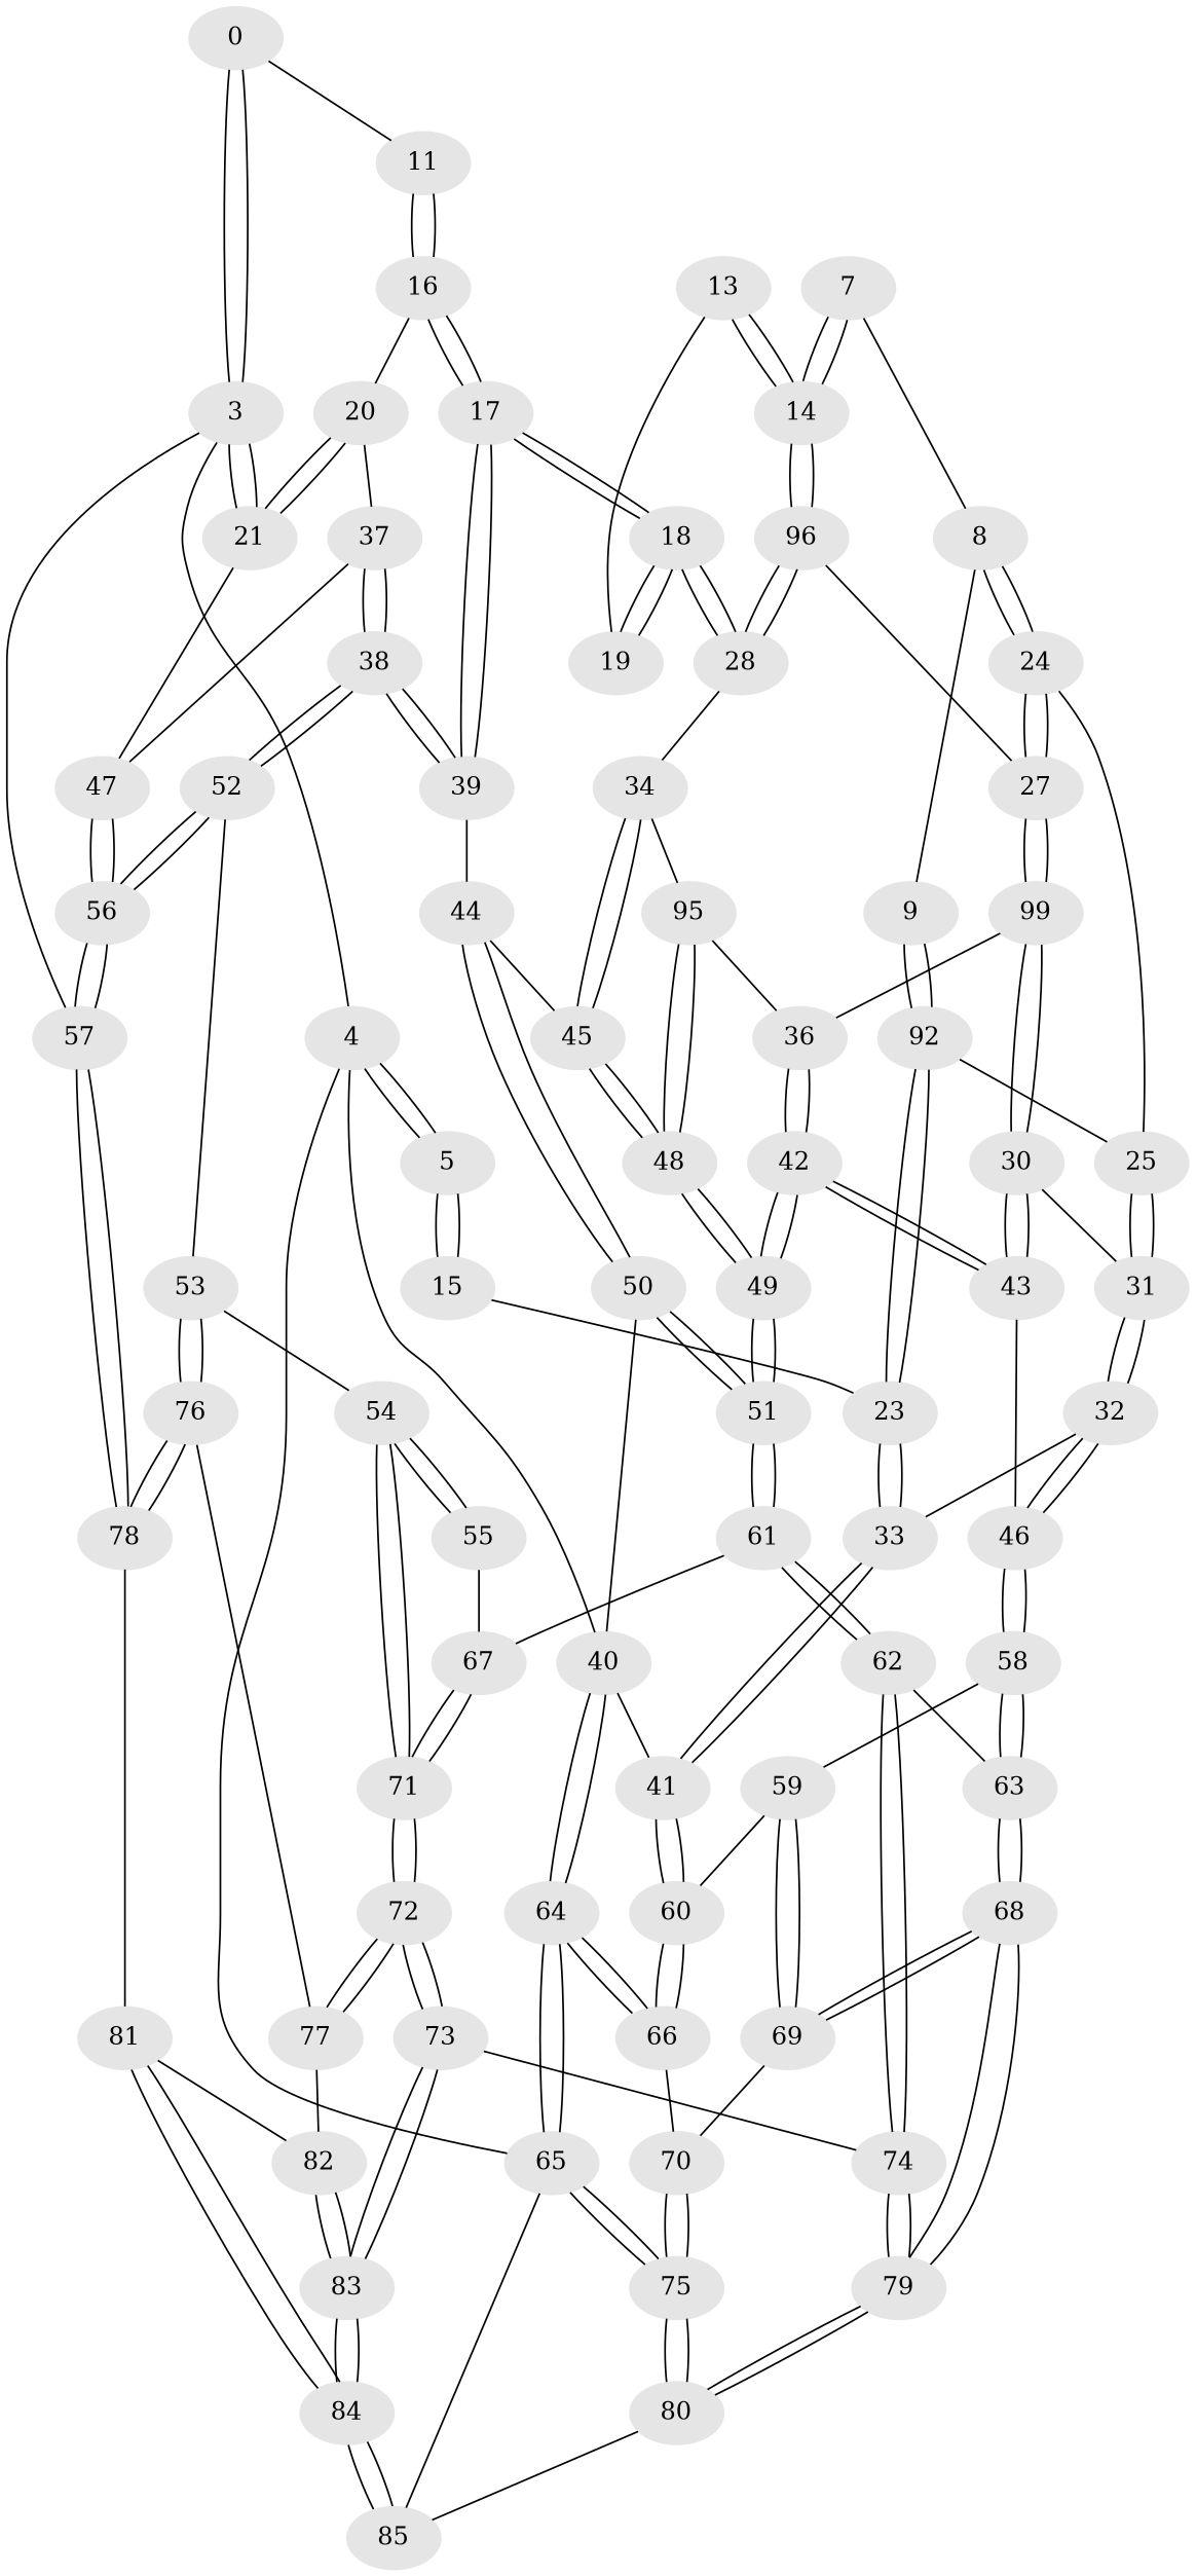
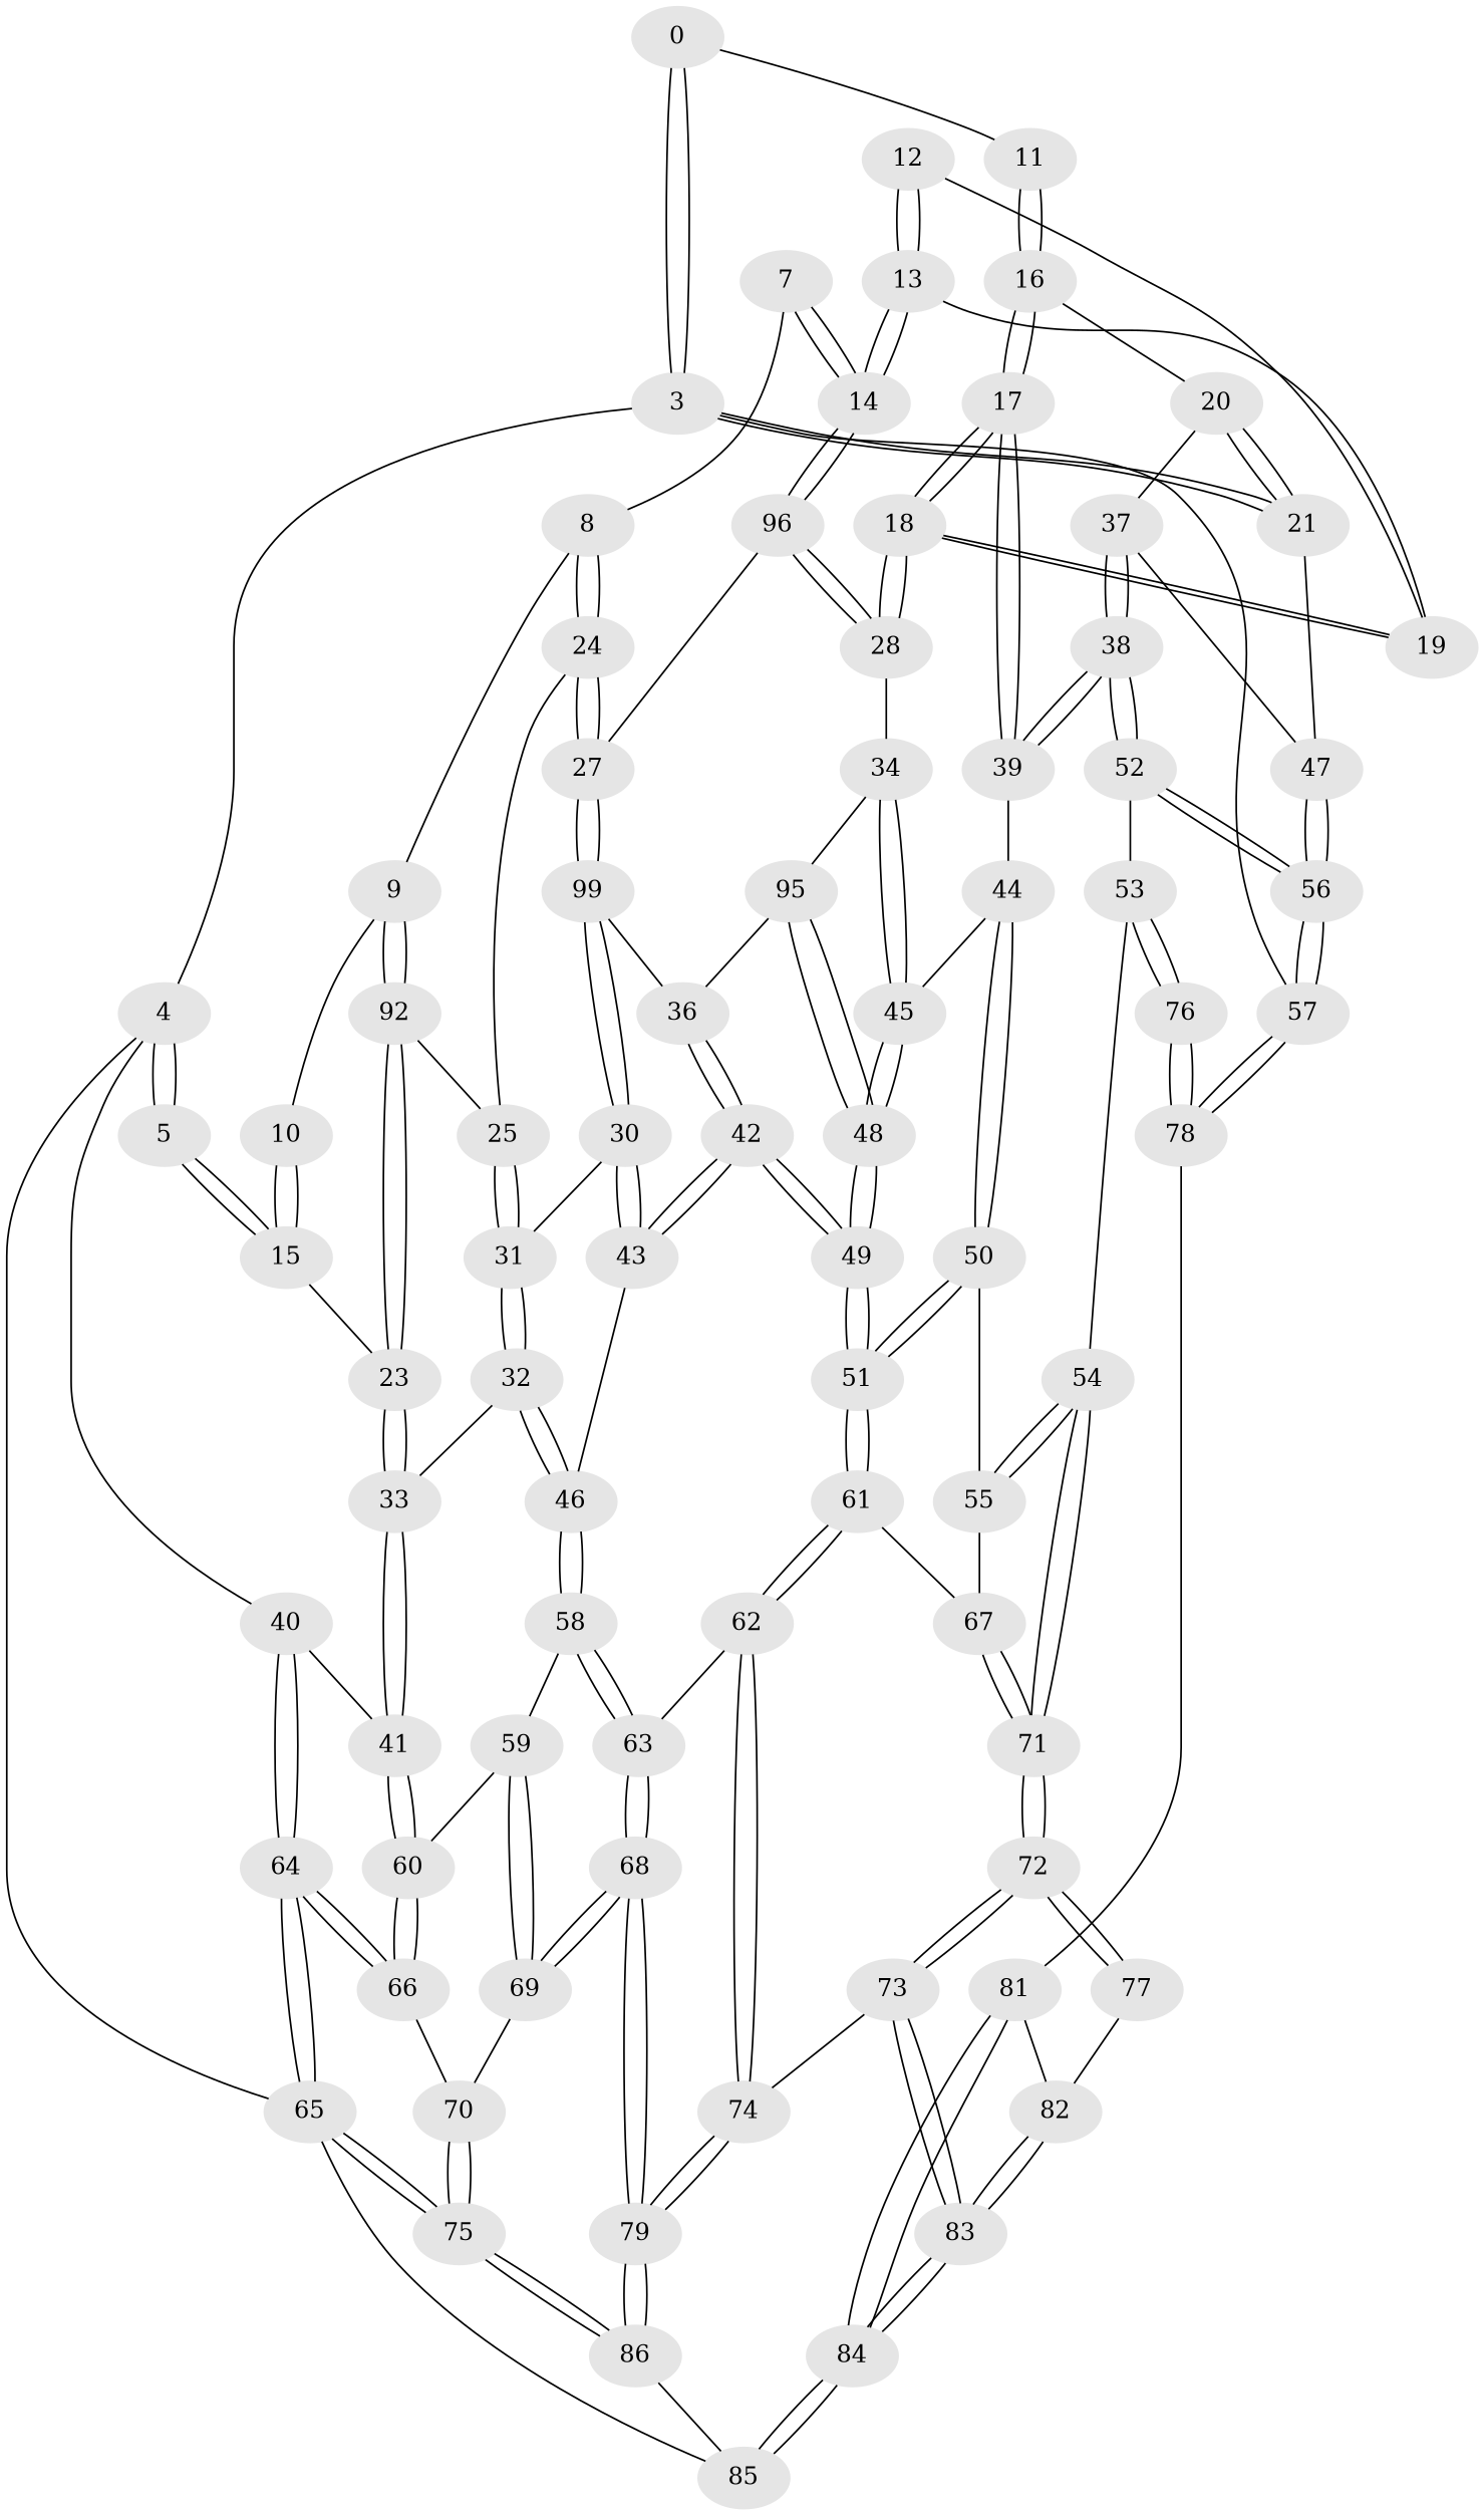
  graph {
    node [color=gray90 style=filled]
    n1 [label=0]
    3
    11
    7
    8
    14
    4
    21
    57
    16
    5
    40
    65
    47
    78
    15
    41
    64
    85
    75
    23
+   10
    9
    24
    n25 [label=96]
    n26 [label=92]
    25
    27
+   12
    13
    19
    17
    20
    28
    33
    18
    39
    37
    44
    34
    38
    56
    31
    n44 [label=99]
    32
    30
    36
    n48 [label=95]
    45
    43
    42
    46
    58
    60
    48
    49
    52
    53
    50
    66
    51
    55
    59
    63
    61
    67
    62
    54
    76
    71
    77
    72
    81
    69
    68
    70
    74
    79
-   80
+   80 [label=86]
    73
    83
    82
    84
    n1 -- 3
    n1 -- 3
    n1 -- 11
    3 -- 4
    3 -- 21
    3 -- 21
    3 -- 57
    11 -- 16
    11 -- 16
    7 -- 8
    7 -- 14
    7 -- 14
    8 -- 9
    8 -- 24
    8 -- 24
    14 -- n25
    14 -- n25
    4 -- 5
    4 -- 5
    4 -- 40
    4 -- 65
    21 -- 47
    57 -- 78
    57 -- 78
    16 -- 17
    16 -- 17
    16 -- 20
    5 -- 15
    5 -- 15
    40 -- 41
    40 -- 64
    40 -- 64
    65 -- 85
    65 -- 75
    65 -- 75
    47 -- 56
    47 -- 56
    78 -- 81
    15 -- 23
    41 -- 60
    41 -- 60
    64 -- 65
    64 -- 65
    64 -- 66
    64 -- 66
    75 -- 80
    75 -- 80
    23 -- 33
    23 -- 33
+   10 -- 15
+   10 -- 15
+   9 -- 10
    9 -- n26
    9 -- n26
    24 -- 25
    24 -- 27
    24 -- 27
    n25 -- 27
    n25 -- 28
    n25 -- 28
    n26 -- 23
    n26 -- 23
    n26 -- 25
    25 -- 31
    25 -- 31
    27 -- n44
    27 -- n44
+   12 -- 13
+   12 -- 13
+   12 -- 19
    13 -- 14
    13 -- 14
    13 -- 19
    17 -- 18
    17 -- 18
    17 -- 39
    17 -- 39
    20 -- 21
    20 -- 21
    20 -- 37
    28 -- 34
    33 -- 41
    33 -- 41
    18 -- 19
    18 -- 19
    18 -- 28
    18 -- 28
    39 -- 44
    37 -- 47
    37 -- 38
    37 -- 38
    44 -- 45
    44 -- 50
    44 -- 50
    34 -- n48
    34 -- 45
    34 -- 45
    38 -- 39
    38 -- 39
    38 -- 52
    38 -- 52
    56 -- 57
    56 -- 57
    31 -- 32
    31 -- 32
    n44 -- 30
    n44 -- 30
    n44 -- 36
    32 -- 33
    32 -- 46
    32 -- 46
    30 -- 31
    30 -- 43
    30 -- 43
    36 -- 42
    36 -- 42
    n48 -- 36
    n48 -- 48
    n48 -- 48
    45 -- 48
    45 -- 48
    43 -- 46
    42 -- 43
    42 -- 43
    42 -- 49
    42 -- 49
    46 -- 58
    46 -- 58
    58 -- 59
    58 -- 63
    58 -- 63
    60 -- 66
    60 -- 66
    48 -- 49
    48 -- 49
    49 -- 51
    49 -- 51
    52 -- 56
    52 -- 56
    52 -- 53
    53 -- 54
    53 -- 76
    53 -- 76
    50 -- 51
    50 -- 51
-   50 -- 40
+   50 -- 55
    66 -- 70
    51 -- 61
    51 -- 61
    55 -- 67
    59 -- 60
    59 -- 69
    59 -- 69
    63 -- 68
    63 -- 68
    61 -- 67
    61 -- 62
    61 -- 62
    67 -- 71
    67 -- 71
    62 -- 63
    62 -- 74
    62 -- 74
    54 -- 55
    54 -- 55
    54 -- 71
    54 -- 71
    76 -- 78
    76 -- 78
-   76 -- 77
    71 -- 72
    71 -- 72
    77 -- 82
    72 -- 77
    72 -- 77
    72 -- 73
    72 -- 73
    81 -- 82
    81 -- 84
    81 -- 84
    69 -- 70
    68 -- 69
    68 -- 69
    68 -- 79
    68 -- 79
    70 -- 75
    70 -- 75
    74 -- 79
    74 -- 79
    79 -- 80
    79 -- 80
    80 -- 85
    73 -- 74
    73 -- 83
    73 -- 83
    83 -- 84
    83 -- 84
    82 -- 83
    82 -- 83
    84 -- 85
    84 -- 85
  }
